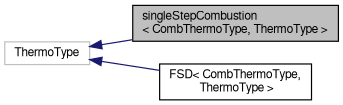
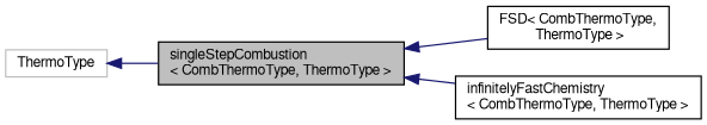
  digraph {
    rankdir=LR
    node [color=black fontname=FreeSans fontsize=10 shape=record]
    edge [color=midnightblue dir=back fontname=FreeSans fontsize=10 labelfontname=FreeSans labelfontsize=10 style=solid]
    n1 [fillcolor=grey75 fontcolor=black height=0.2 label="singleStepCombustion\l\< CombThermoType, ThermoType \>" style=filled width=0.4]
    n2 [height=0.2 label="FSD\< CombThermoType,\l ThermoType \>" width=0.4]
+   n3 [height=0.2 label="infinitelyFastChemistry\l\< CombThermoType, ThermoType \>" width=0.4]
    n4 [color=grey75 height=0.2 label=ThermoType width=0.4]
-   n4 -> n2
+   n1 -> n2
+   n1 -> n3
    n4 -> n1
  }
